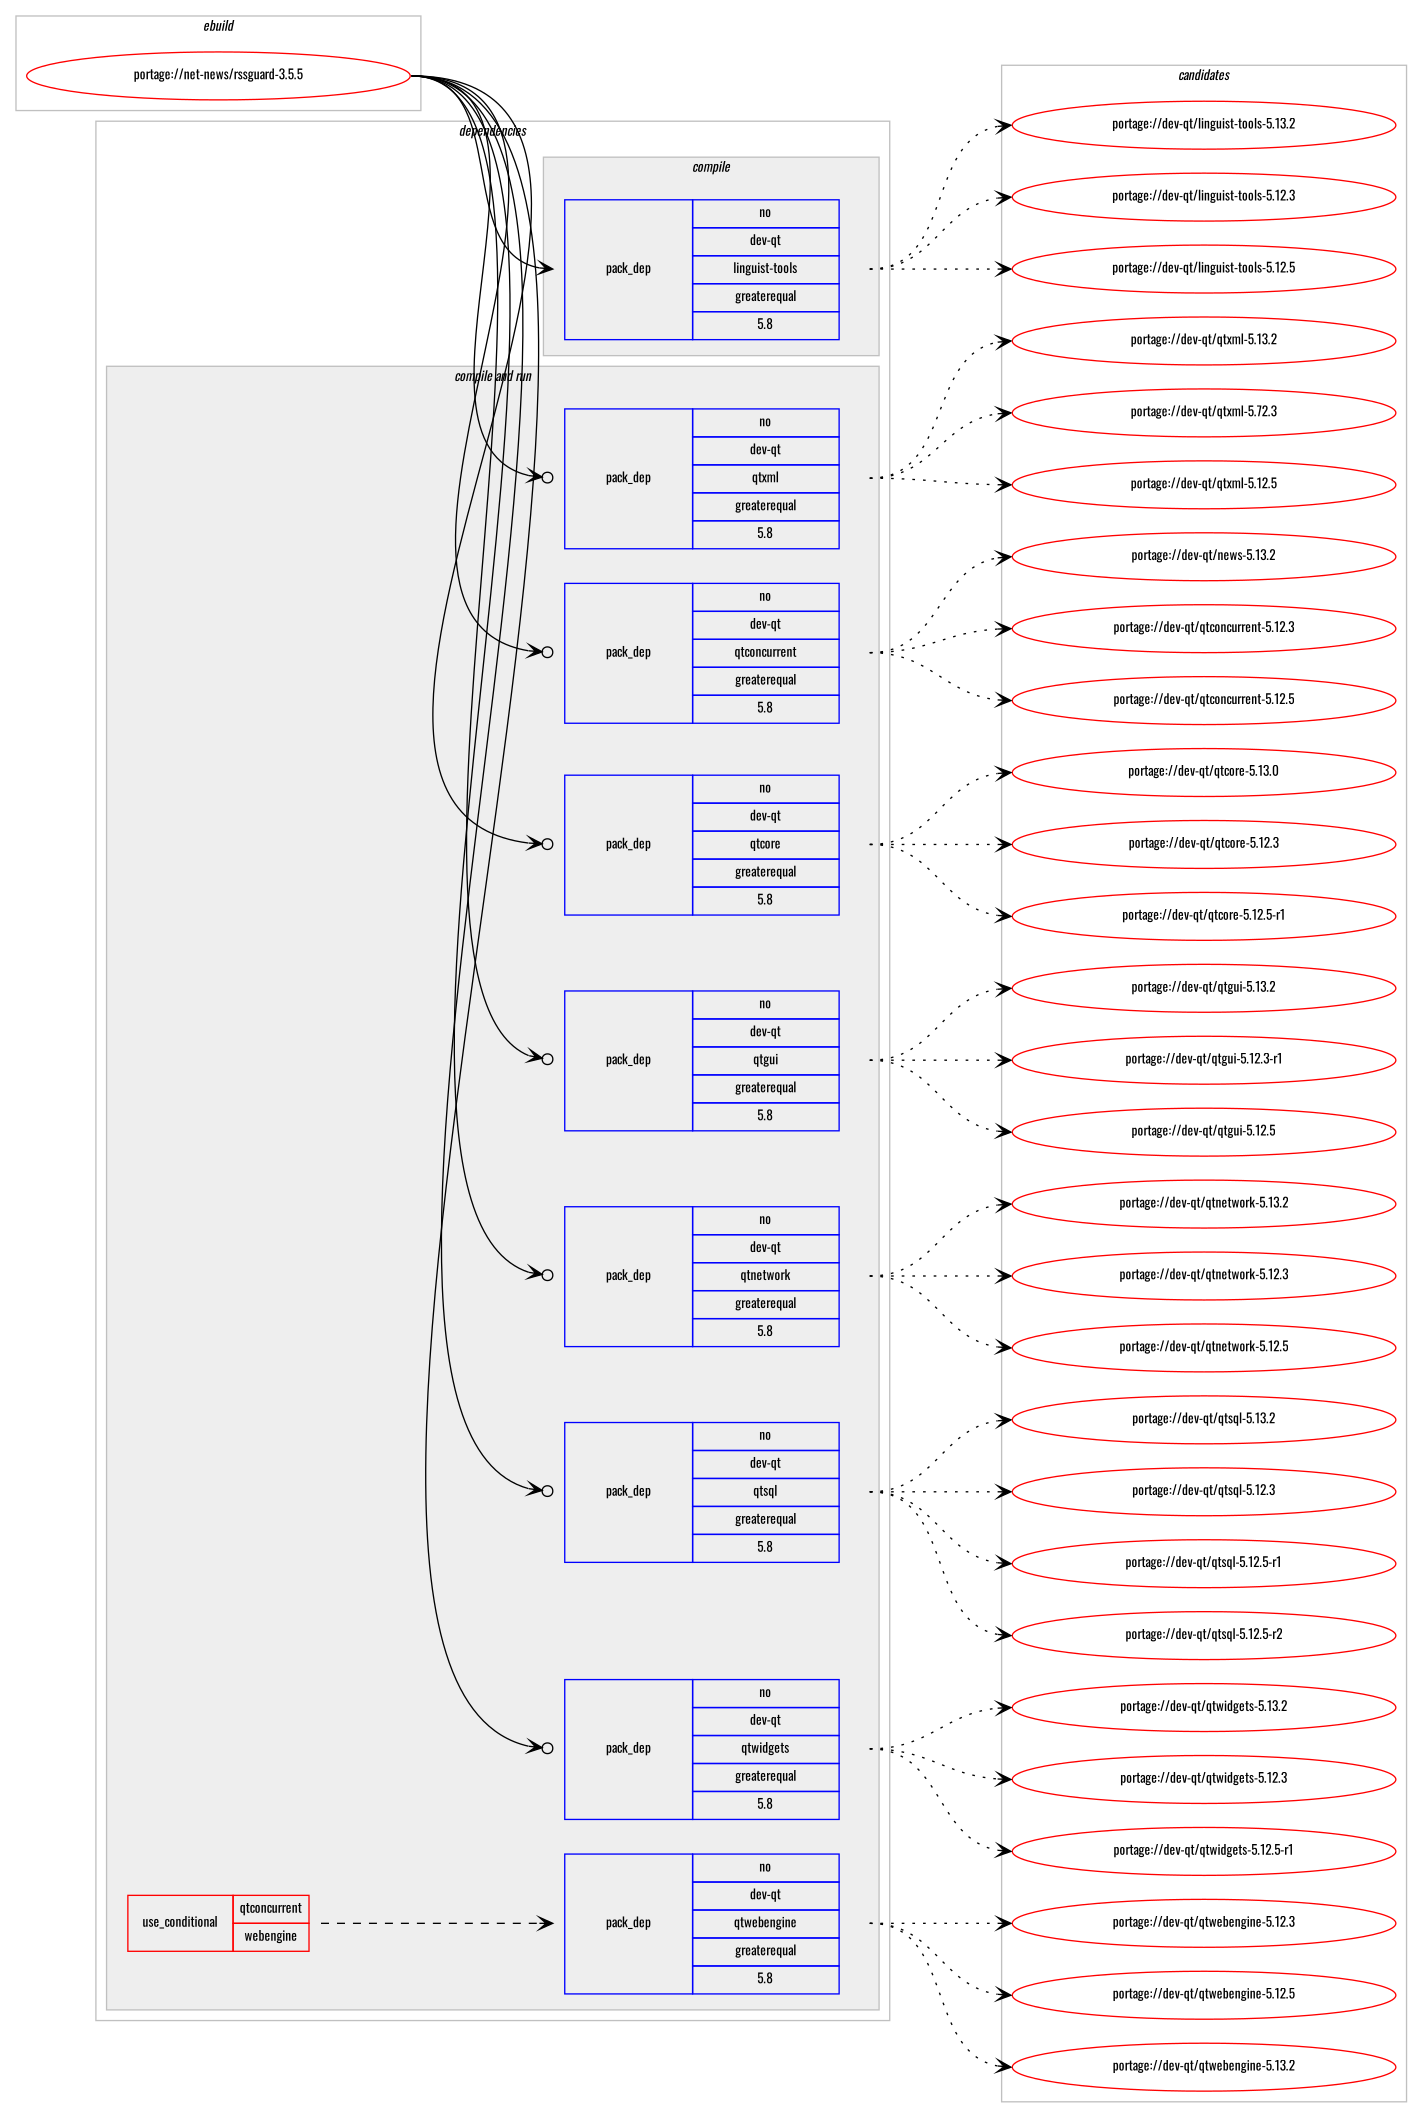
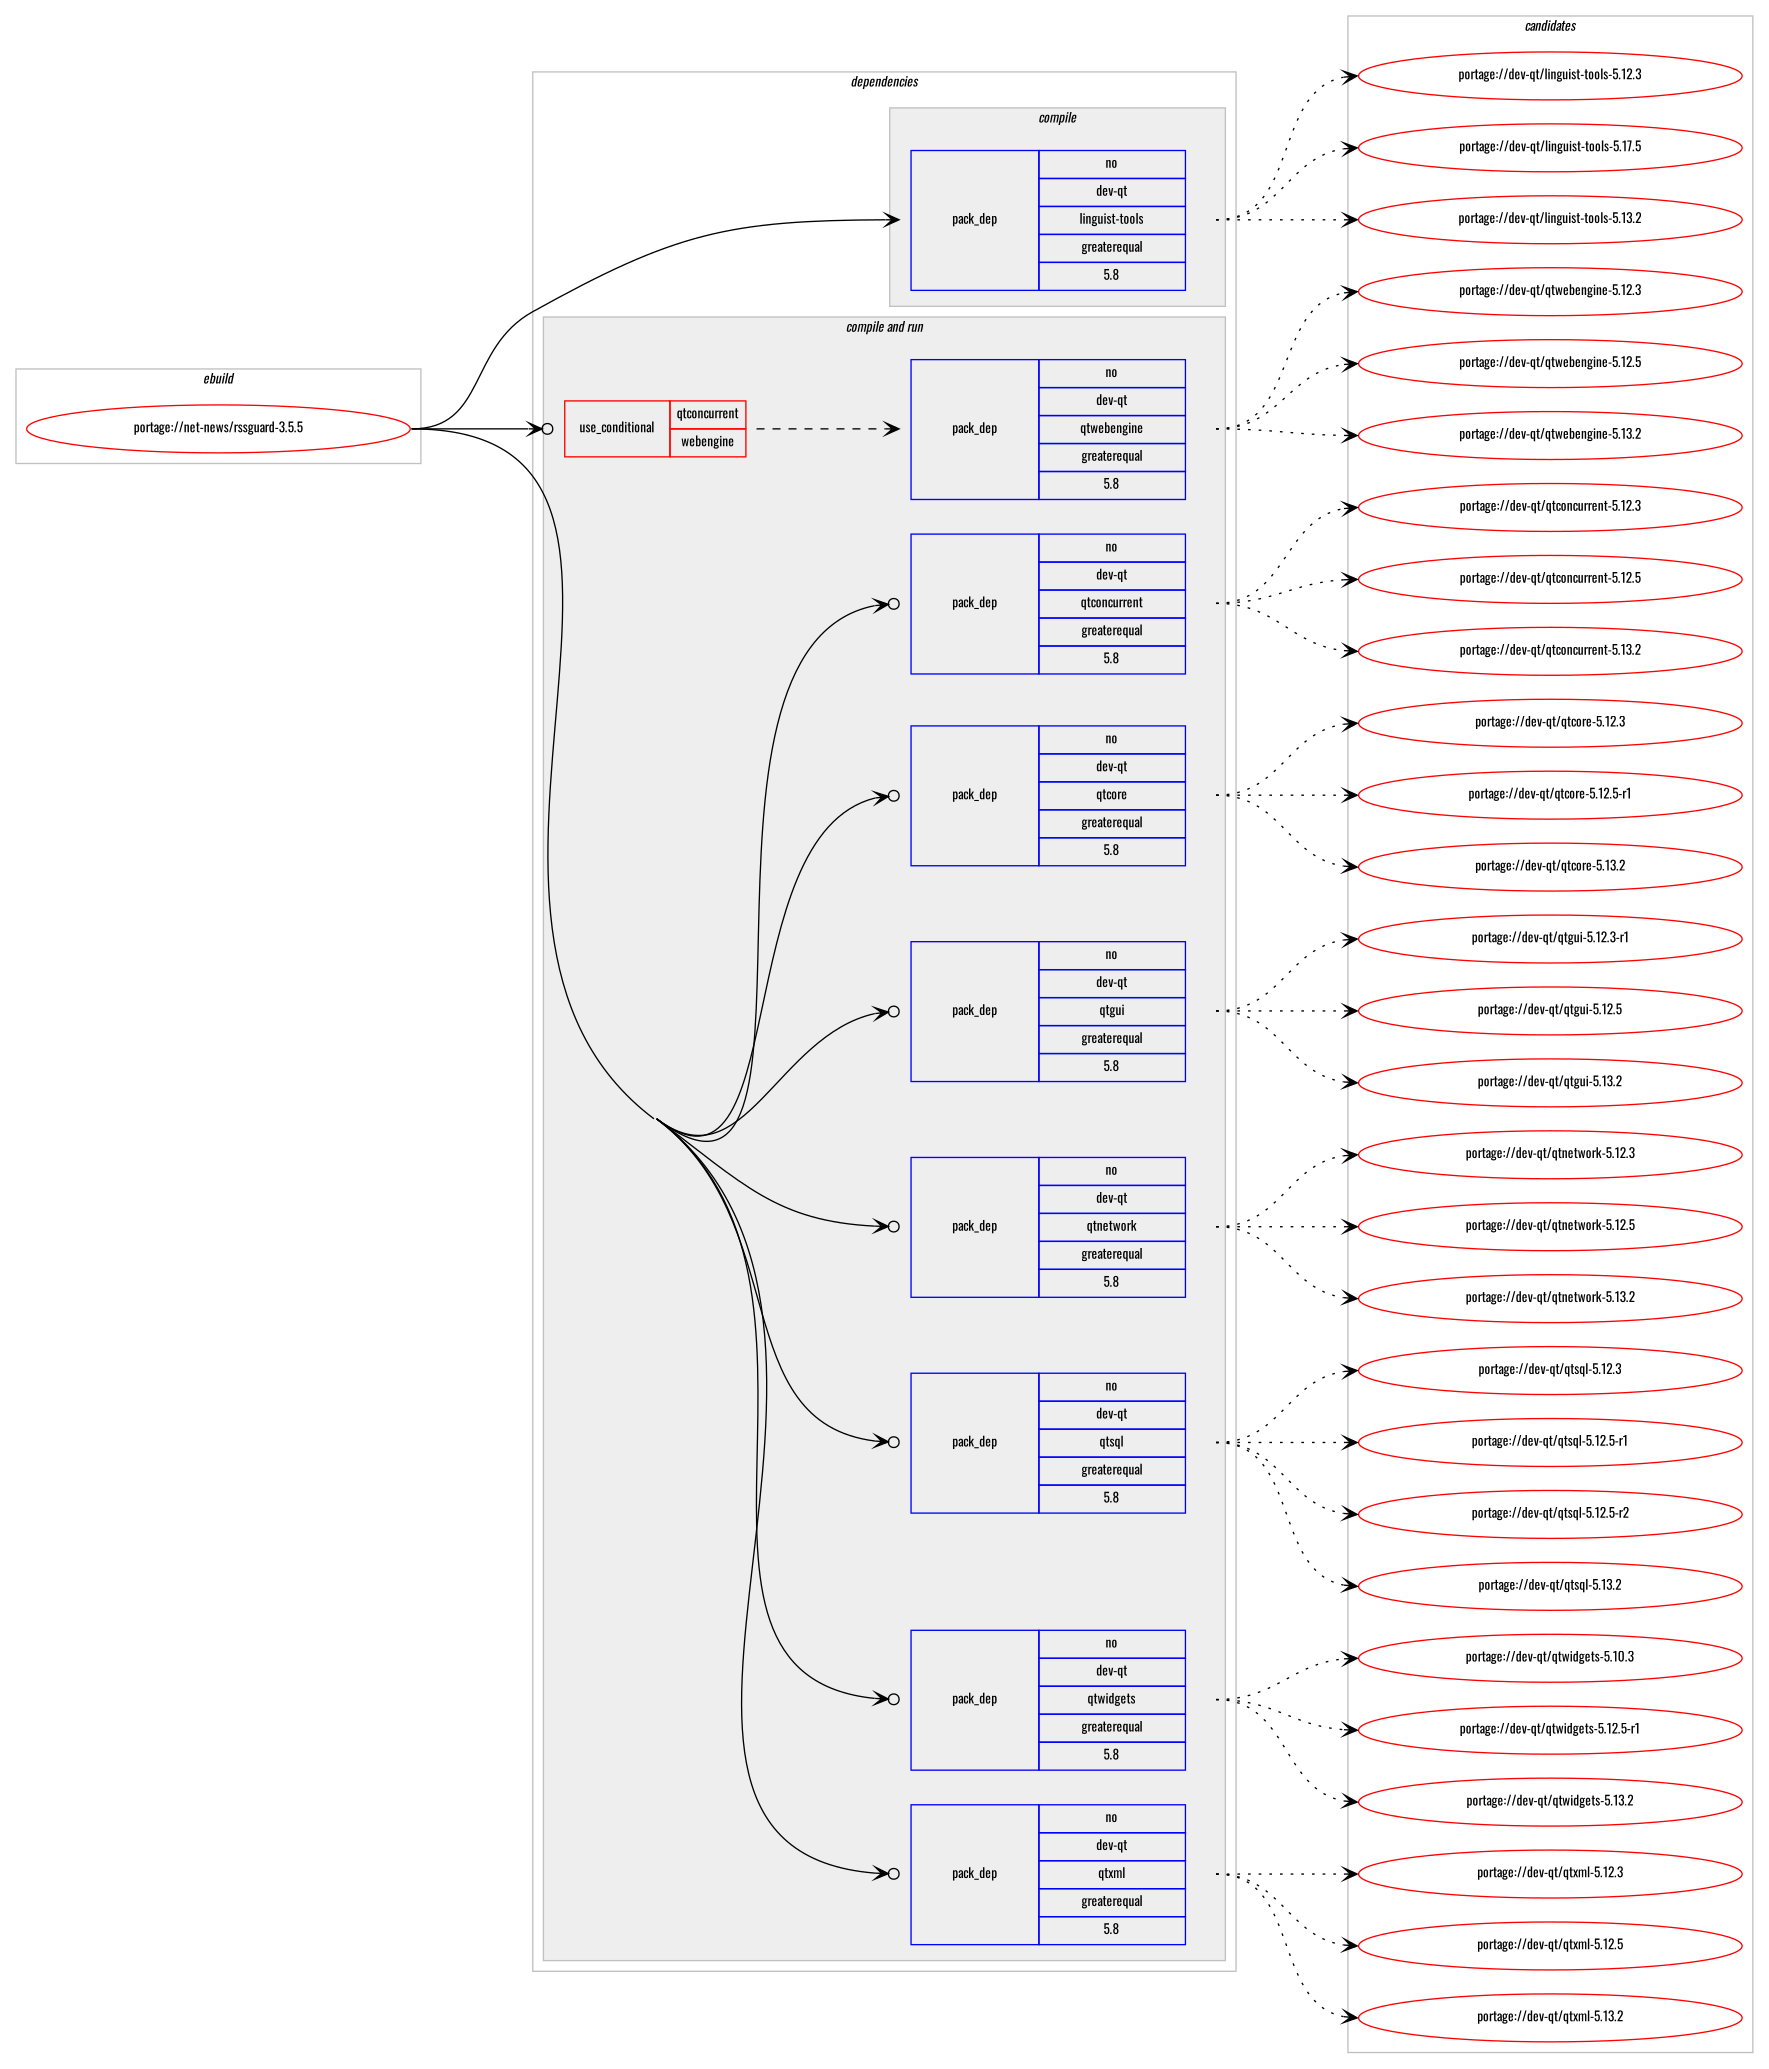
  digraph {
    compound=true
    concentrate=true
    fontname=Oswald
    fontsize=10
    newrank=true
    rankdir=LR
    ranksep=1.5
    node [color=red fontname=Oswald fontsize=10]
    edge [arrowhead=vee fontname=Oswald headport=w style=dotted tailport=e weight=100]
    n1 [label="portage://net-news/rssguard-3.5.5" width=4]
    n2 [color=blue label=<<TABLE BORDER="0" CELLBORDER="1" CELLSPACING="0" CELLPADDING="4" WIDTH="220"><TR><TD ROWSPAN="6" CELLPADDING="30">pack_dep</TD></TR><TR><TD WIDTH="110">no</TD></TR><TR><TD>dev-qt</TD></TR><TR><TD>linguist-tools</TD></TR><TR><TD>greaterequal</TD></TR><TR><TD>5.8</TD></TR></TABLE>> shape=none]
    n3 [color=blue label=<<TABLE BORDER="0" CELLBORDER="1" CELLSPACING="0" CELLPADDING="4" WIDTH="220"><TR><TD ROWSPAN="6" CELLPADDING="30">pack_dep</TD></TR><TR><TD WIDTH="110">no</TD></TR><TR><TD>dev-qt</TD></TR><TR><TD>qtwebengine</TD></TR><TR><TD>greaterequal</TD></TR><TR><TD>5.8</TD></TR></TABLE>> shape=none]
    n4 [label=<<TABLE BORDER="0" CELLBORDER="1" CELLSPACING="0" CELLPADDING="4"><TR><TD ROWSPAN="3" CELLPADDING="10">use_conditional</TD></TR><TR><TD>qtconcurrent</TD></TR><TR><TD>webengine</TD></TR></TABLE>> shape=none]
    n5 [color=blue label=<<TABLE BORDER="0" CELLBORDER="1" CELLSPACING="0" CELLPADDING="4" WIDTH="220"><TR><TD ROWSPAN="6" CELLPADDING="30">pack_dep</TD></TR><TR><TD WIDTH="110">no</TD></TR><TR><TD>dev-qt</TD></TR><TR><TD>qtconcurrent</TD></TR><TR><TD>greaterequal</TD></TR><TR><TD>5.8</TD></TR></TABLE>> shape=none]
    n6 [color=blue label=<<TABLE BORDER="0" CELLBORDER="1" CELLSPACING="0" CELLPADDING="4" WIDTH="220"><TR><TD ROWSPAN="6" CELLPADDING="30">pack_dep</TD></TR><TR><TD WIDTH="110">no</TD></TR><TR><TD>dev-qt</TD></TR><TR><TD>qtcore</TD></TR><TR><TD>greaterequal</TD></TR><TR><TD>5.8</TD></TR></TABLE>> shape=none]
    n7 [color=blue label=<<TABLE BORDER="0" CELLBORDER="1" CELLSPACING="0" CELLPADDING="4" WIDTH="220"><TR><TD ROWSPAN="6" CELLPADDING="30">pack_dep</TD></TR><TR><TD WIDTH="110">no</TD></TR><TR><TD>dev-qt</TD></TR><TR><TD>qtgui</TD></TR><TR><TD>greaterequal</TD></TR><TR><TD>5.8</TD></TR></TABLE>> shape=none]
    n8 [color=blue label=<<TABLE BORDER="0" CELLBORDER="1" CELLSPACING="0" CELLPADDING="4" WIDTH="220"><TR><TD ROWSPAN="6" CELLPADDING="30">pack_dep</TD></TR><TR><TD WIDTH="110">no</TD></TR><TR><TD>dev-qt</TD></TR><TR><TD>qtnetwork</TD></TR><TR><TD>greaterequal</TD></TR><TR><TD>5.8</TD></TR></TABLE>> shape=none]
    n9 [color=blue label=<<TABLE BORDER="0" CELLBORDER="1" CELLSPACING="0" CELLPADDING="4" WIDTH="220"><TR><TD ROWSPAN="6" CELLPADDING="30">pack_dep</TD></TR><TR><TD WIDTH="110">no</TD></TR><TR><TD>dev-qt</TD></TR><TR><TD>qtsql</TD></TR><TR><TD>greaterequal</TD></TR><TR><TD>5.8</TD></TR></TABLE>> shape=none]
    n10 [color=blue label=<<TABLE BORDER="0" CELLBORDER="1" CELLSPACING="0" CELLPADDING="4" WIDTH="220"><TR><TD ROWSPAN="6" CELLPADDING="30">pack_dep</TD></TR><TR><TD WIDTH="110">no</TD></TR><TR><TD>dev-qt</TD></TR><TR><TD>qtwidgets</TD></TR><TR><TD>greaterequal</TD></TR><TR><TD>5.8</TD></TR></TABLE>> shape=none]
    n11 [color=blue label=<<TABLE BORDER="0" CELLBORDER="1" CELLSPACING="0" CELLPADDING="4" WIDTH="220"><TR><TD ROWSPAN="6" CELLPADDING="30">pack_dep</TD></TR><TR><TD WIDTH="110">no</TD></TR><TR><TD>dev-qt</TD></TR><TR><TD>qtxml</TD></TR><TR><TD>greaterequal</TD></TR><TR><TD>5.8</TD></TR></TABLE>> shape=none]
    n12 [label="portage://dev-qt/linguist-tools-5.12.3" width=4]
-   n13 [label="portage://dev-qt/linguist-tools-5.12.5" width=4]
+   n13 [label="portage://dev-qt/linguist-tools-5.17.5" width=4]
    n14 [label="portage://dev-qt/linguist-tools-5.13.2" width=4]
    n15 [label="portage://dev-qt/qtwebengine-5.12.3" width=4]
    n16 [label="portage://dev-qt/qtwebengine-5.12.5" width=4]
    n17 [label="portage://dev-qt/qtwebengine-5.13.2" width=4]
    n18 [label="portage://dev-qt/qtconcurrent-5.12.3" width=4]
    n19 [label="portage://dev-qt/qtconcurrent-5.12.5" width=4]
-   n20 [label="portage://dev-qt/news-5.13.2" width=4]
+   n20 [label="portage://dev-qt/qtconcurrent-5.13.2" width=4]
    n21 [label="portage://dev-qt/qtcore-5.12.3" width=4]
    n22 [label="portage://dev-qt/qtcore-5.12.5-r1" width=4]
-   n23 [label="portage://dev-qt/qtcore-5.13.0" width=4]
+   n23 [label="portage://dev-qt/qtcore-5.13.2" width=4]
    n24 [label="portage://dev-qt/qtgui-5.12.3-r1" width=4]
    n25 [label="portage://dev-qt/qtgui-5.12.5" width=4]
    n26 [label="portage://dev-qt/qtgui-5.13.2" width=4]
    n27 [label="portage://dev-qt/qtnetwork-5.12.3" width=4]
    n28 [label="portage://dev-qt/qtnetwork-5.12.5" width=4]
    n29 [label="portage://dev-qt/qtnetwork-5.13.2" width=4]
    n30 [label="portage://dev-qt/qtsql-5.12.3" width=4]
    n31 [label="portage://dev-qt/qtsql-5.12.5-r1" width=4]
    n32 [label="portage://dev-qt/qtsql-5.12.5-r2" width=4]
    n33 [label="portage://dev-qt/qtsql-5.13.2" width=4]
-   n34 [label="portage://dev-qt/qtwidgets-5.12.3" width=4]
+   n34 [label="portage://dev-qt/qtwidgets-5.10.3" width=4]
    n35 [label="portage://dev-qt/qtwidgets-5.12.5-r1" width=4]
    n36 [label="portage://dev-qt/qtwidgets-5.13.2" width=4]
-   n37 [label="portage://dev-qt/qtxml-5.72.3" width=4]
+   n37 [label="portage://dev-qt/qtxml-5.12.3" width=4]
    n38 [label="portage://dev-qt/qtxml-5.12.5" width=4]
    n39 [label="portage://dev-qt/qtxml-5.13.2" width=4]
    subgraph cluster_1 {
      color=gray
      label=<<i>ebuild</i>>
      rank=same
      n1
    }
    subgraph cluster_2 {
      color=gray
      label=<<i>dependencies</i>>
      subgraph cluster_3 {
        color=gray
        fillcolor="#eeeeee"
        label=<<i>compile</i>>
        style=filled
        subgraph sub_4 {
          color=gray
          fillcolor="#eeeeee"
          label=<<i>compile</i>>
          style=filled
          n2
        }
      }
      subgraph cluster_5 {
        color=gray
        fillcolor="#eeeeee"
        label=<<i>compile and run</i>>
        style=filled
        subgraph sub_6 {
          color=gray
          fillcolor="#eeeeee"
          label=<<i>compile and run</i>>
          style=filled
          n4
          subgraph sub_7 {
            color=gray
            fillcolor="#eeeeee"
            label=<<i>compile and run</i>>
            style=filled
            n3
          }
        }
        subgraph sub_8 {
          color=gray
          fillcolor="#eeeeee"
          label=<<i>compile and run</i>>
          style=filled
          n5
        }
        subgraph sub_9 {
          color=gray
          fillcolor="#eeeeee"
          label=<<i>compile and run</i>>
          style=filled
          n6
        }
        subgraph sub_10 {
          color=gray
          fillcolor="#eeeeee"
          label=<<i>compile and run</i>>
          style=filled
          n7
        }
        subgraph sub_11 {
          color=gray
          fillcolor="#eeeeee"
          label=<<i>compile and run</i>>
          style=filled
          n8
        }
        subgraph sub_12 {
          color=gray
          fillcolor="#eeeeee"
          label=<<i>compile and run</i>>
          style=filled
          n9
        }
        subgraph sub_13 {
          color=gray
          fillcolor="#eeeeee"
          label=<<i>compile and run</i>>
          style=filled
          n10
        }
        subgraph sub_14 {
          color=gray
          fillcolor="#eeeeee"
          label=<<i>compile and run</i>>
          style=filled
          n11
        }
      }
      subgraph cluster_15 {
        color=gray
        fillcolor="#eeeeee"
        label=<<i>run</i>>
        style=filled
      }
    }
    subgraph cluster_16 {
      color=gray
      label=<<i>candidates</i>>
      rank=same
      subgraph sub_17 {
        color=black
        label=<<i>candidates</i>>
        nodesep=1
        rank=same
        n12
        n13
        n14
      }
      subgraph sub_18 {
        color=black
        label=<<i>candidates</i>>
        nodesep=1
        rank=same
        n15
        n16
        n17
      }
      subgraph sub_19 {
        color=black
        label=<<i>candidates</i>>
        nodesep=1
        rank=same
        n18
        n19
        n20
      }
      subgraph sub_20 {
        color=black
        label=<<i>candidates</i>>
        nodesep=1
        rank=same
        n21
        n22
        n23
      }
      subgraph sub_21 {
        color=black
        label=<<i>candidates</i>>
        nodesep=1
        rank=same
        n24
        n25
        n26
      }
      subgraph sub_22 {
        color=black
        label=<<i>candidates</i>>
        nodesep=1
        rank=same
        n27
        n28
        n29
      }
      subgraph sub_23 {
        color=black
        label=<<i>candidates</i>>
        nodesep=1
        rank=same
        n30
        n31
        n32
        n33
      }
      subgraph sub_24 {
        color=black
        label=<<i>candidates</i>>
        nodesep=1
        rank=same
        n34
        n35
        n36
      }
      subgraph sub_25 {
        color=black
        label=<<i>candidates</i>>
        nodesep=1
        rank=same
        n37
        n38
        n39
      }
    }
    n1 -> n2 [style=solid weight=20]
+   n1 -> n4 [arrowhead=odotvee style=solid weight=20]
    n1 -> n5 [arrowhead=odotvee style=solid weight=20]
    n1 -> n6 [arrowhead=odotvee style=solid weight=20]
    n1 -> n7 [arrowhead=odotvee style=solid weight=20]
    n1 -> n8 [arrowhead=odotvee style=solid weight=20]
    n1 -> n9 [arrowhead=odotvee style=solid weight=20]
    n1 -> n10 [arrowhead=odotvee style=solid weight=20]
    n1 -> n11 [arrowhead=odotvee style=solid weight=20]
    n2 -> n12
    n2 -> n13
    n2 -> n14
    n3 -> n15
    n3 -> n16
    n3 -> n17
    n4 -> n3 [style=dashed weight=20]
    n5 -> n18
    n5 -> n19
    n5 -> n20
    n6 -> n21
    n6 -> n22
    n6 -> n23
    n7 -> n24
    n7 -> n25
    n7 -> n26
    n8 -> n27
    n8 -> n28
    n8 -> n29
    n9 -> n30
    n9 -> n31
    n9 -> n32
    n9 -> n33
    n10 -> n34
    n10 -> n35
    n10 -> n36
    n11 -> n37
    n11 -> n38
    n11 -> n39
  }
